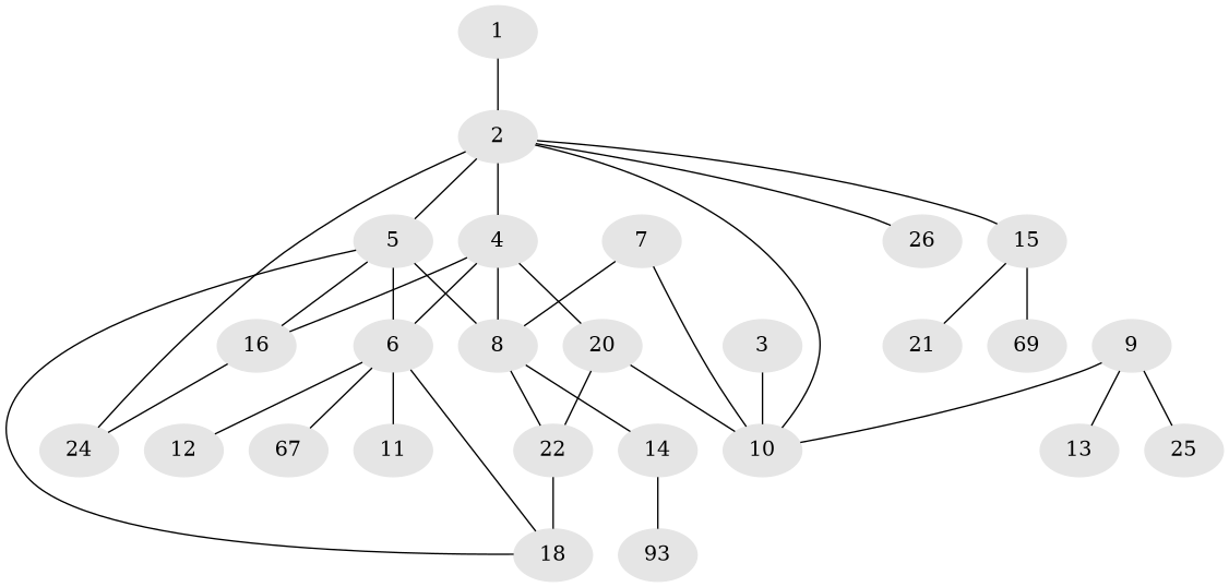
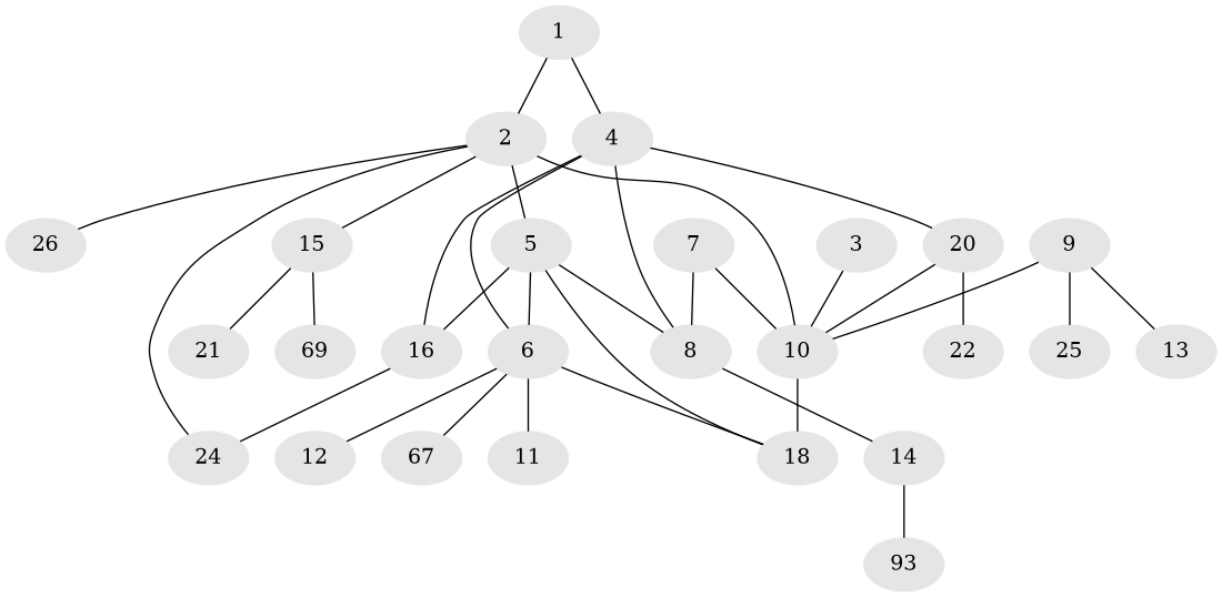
  graph {
    node [color=gray90 style=filled]
    edge [weight=1.0]
    1
    2
    4
    5
    10
    15
    24
    26
    7
    8
    6
    16
    20
    18
    n15 [label=69]
    21
    3
    11
    12
    n20 [label=67]
    14
    22
    n23 [label=93]
    9
    13
    25
    1 -- 2
-   2 -- 4
+   1 -- 4
    2 -- 5 [weight=2.0]
    2 -- 10
    2 -- 15
    2 -- 24
    2 -- 26
    4 -- 8 [weight=2.0]
    4 -- 6
    4 -- 16
    4 -- 20
    5 -- 8
    5 -- 6
    5 -- 16
    5 -- 18
-   22 -- 18 [weight=5.0]
+   10 -- 18 [weight=5.0]
    15 -- n15
    15 -- 21
    7 -- 10
    7 -- 8
    8 -- 14
-   8 -- 22
    6 -- 18
    6 -- 11 [weight=4.0]
    6 -- 12
    6 -- n20
    16 -- 24 [weight=2.0]
    20 -- 10
    20 -- 22
    3 -- 10
    14 -- n23
    9 -- 10
    9 -- 13
    9 -- 25
  }
